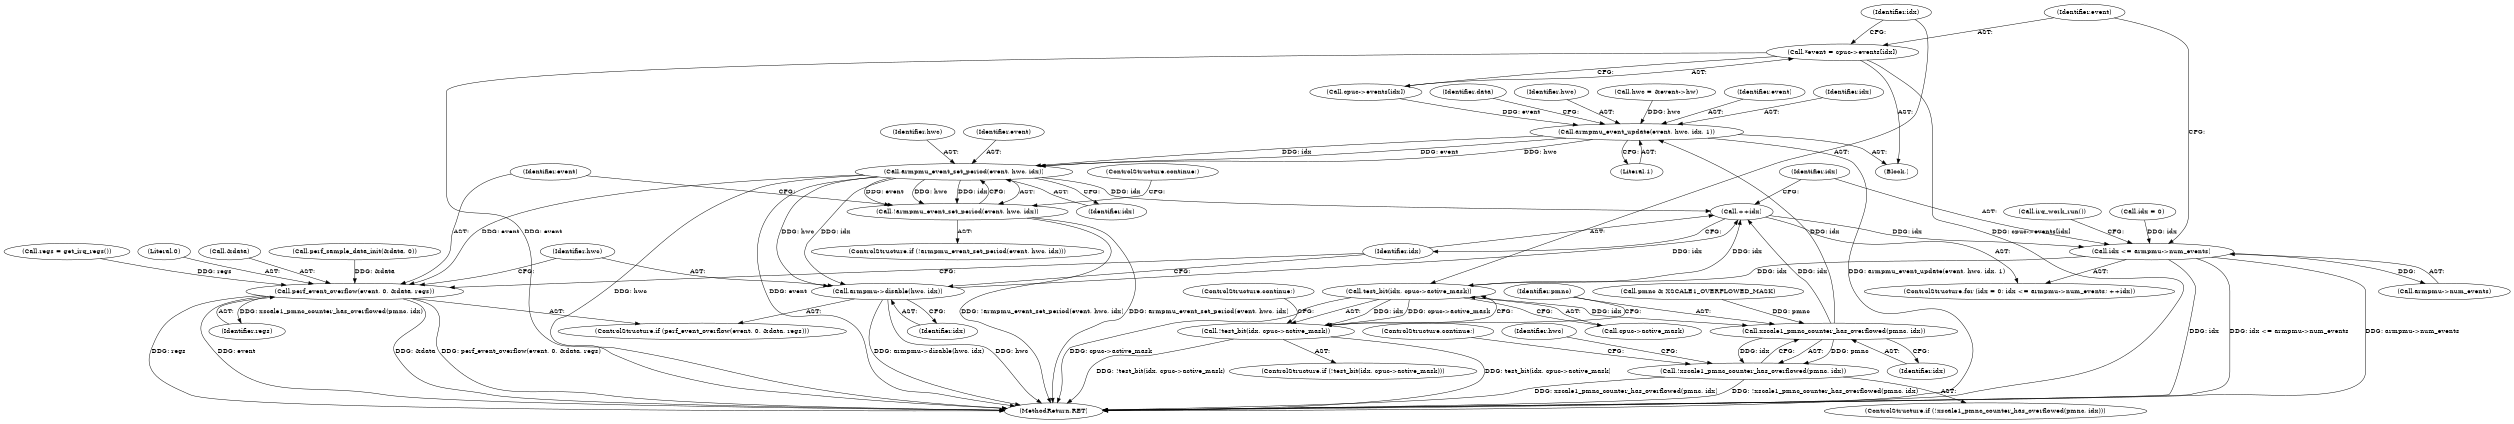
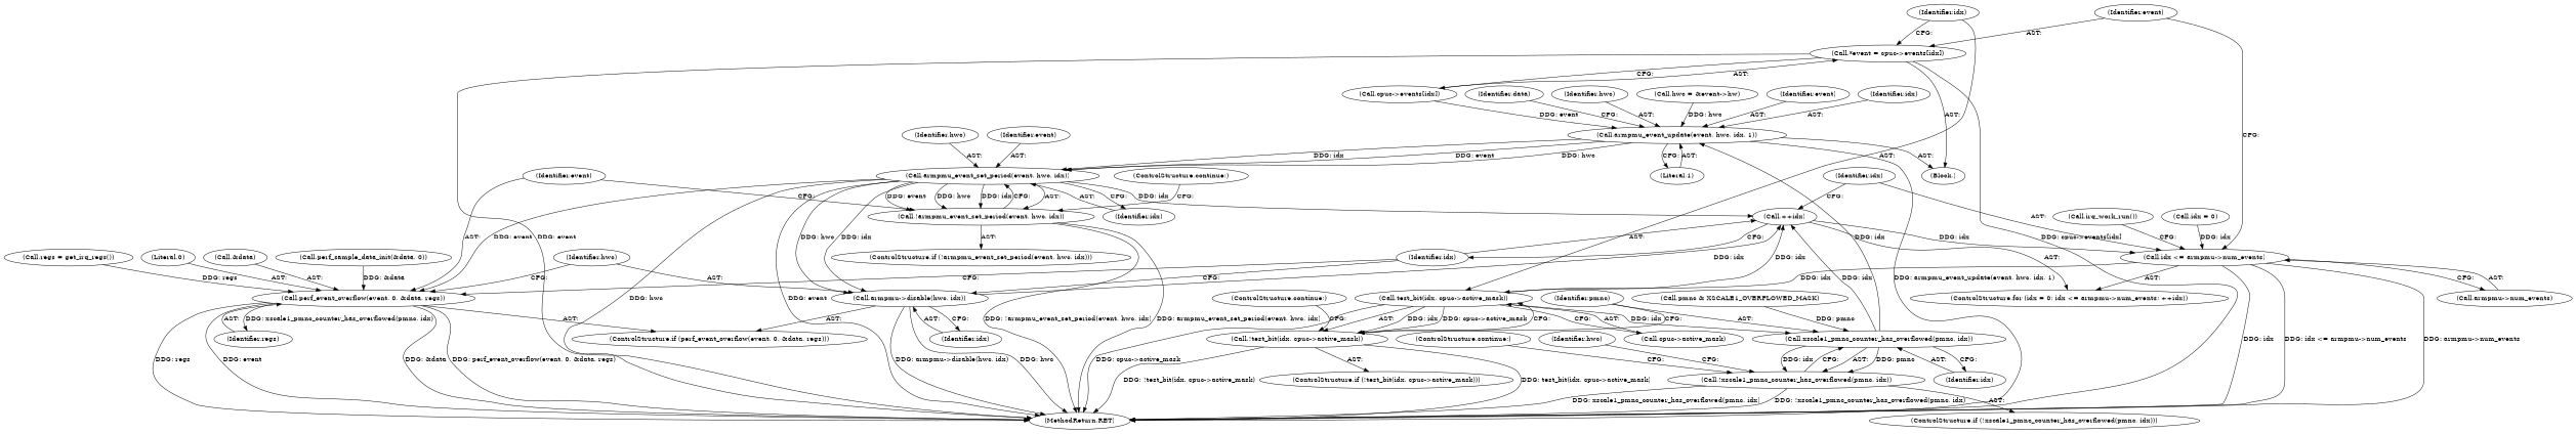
  digraph {
    n1 [label="(Call,*event = cpuc->events[idx])"]
    n2 [label="(Block,)"]
    n3 [label="(Call,cpuc->events[idx])"]
    n4 [label="(MethodReturn,RET)"]
    n5 [label="(Call,armpmu_event_update(event, hwc, idx, 1))"]
    n6 [label="(Call,armpmu_event_set_period(event, hwc, idx))"]
    n7 [label="(Literal,1)"]
    n8 [label="(Call,++idx)"]
    n9 [label="(Call,!armpmu_event_set_period(event, hwc, idx))"]
    n10 [label="(Call,perf_event_overflow(event, 0, &data, regs))"]
    n11 [label="(Call,armpmu->disable(hwc, idx))"]
    n12 [label="(Identifier,idx)"]
    n13 [label="(Call,idx <= armpmu->num_events)"]
    n14 [label="(Identifier,idx)"]
    n15 [label="(ControlStructure,for (idx = 0; idx <= armpmu->num_events; ++idx))"]
    n16 [label="(ControlStructure,if (!armpmu_event_set_period(event, hwc, idx)))"]
    n17 [label="(ControlStructure,if (perf_event_overflow(event, 0, &data, regs)))"]
    n18 [label="(Identifier,regs)"]
    n19 [label="(Identifier,idx)"]
    n20 [label="(Call,test_bit(idx, cpuc->active_mask))"]
    n21 [label="(Call,armpmu->num_events)"]
    n22 [label="(Call,!test_bit(idx, cpuc->active_mask))"]
    n23 [label="(Call,xscale1_pmnc_counter_has_overflowed(pmnc, idx))"]
    n24 [label="(Call,cpuc->active_mask)"]
    n25 [label="(ControlStructure,if (!test_bit(idx, cpuc->active_mask)))"]
    n26 [label="(Call,!xscale1_pmnc_counter_has_overflowed(pmnc, idx))"]
    n27 [label="(Identifier,idx)"]
    n28 [label="(ControlStructure,if (!xscale1_pmnc_counter_has_overflowed(pmnc, idx)))"]
    n29 [label="(Call,&data)"]
    n30 [label="(Call,pmnc & XSCALE1_OVERFLOWED_MASK)"]
    n31 [label="(Identifier,idx)"]
    n32 [label="(Identifier,event)"]
    n33 [label="(Call,perf_sample_data_init(&data, 0))"]
    n34 [label="(Call,regs = get_irq_regs())"]
    n35 [label="(Identifier,hwc)"]
    n36 [label="(Identifier,hwc)"]
    n37 [label="(Identifier,event)"]
    n38 [label="(Identifier,event)"]
    n39 [label="(Call,irq_work_run())"]
    n40 [label="(Call,idx = 0)"]
    n41 [label="(Identifier,idx)"]
    n42 [label="(Identifier,data)"]
    n43 [label="(Identifier,pmnc)"]
    n44 [label="(Identifier,idx)"]
    n45 [label="(Identifier,hwc)"]
    n46 [label="(ControlStructure,continue;)"]
    n47 [label="(Call,hwc = &event->hw)"]
    n48 [label="(ControlStructure,continue;)"]
    n49 [label="(ControlStructure,continue;)"]
    n50 [label="(Literal,0)"]
    n51 [label="(Identifier,event)"]
    n52 [label="(Identifier,hwc)"]
    n1 -> n2 [label="AST: "]
    n1 -> n3 [label="CFG: "]
    n1 -> n4 [label="DDG: event"]
    n1 -> n4 [label="DDG: cpuc->events[idx]"]
    n3 -> n1 [label="AST: "]
    n3 -> n5 [label="DDG: event"]
    n5 -> n2 [label="AST: "]
    n5 -> n4 [label="DDG: armpmu_event_update(event, hwc, idx, 1)"]
    n5 -> n6 [label="DDG: event"]
    n5 -> n6 [label="DDG: hwc"]
    n5 -> n6 [label="DDG: idx"]
    n5 -> n7 [label="CFG: "]
    n6 -> n4 [label="DDG: hwc"]
    n6 -> n4 [label="DDG: event"]
    n6 -> n8 [label="DDG: idx"]
    n6 -> n9 [label="AST: "]
    n6 -> n9 [label="DDG: event"]
    n6 -> n9 [label="DDG: hwc"]
    n6 -> n9 [label="DDG: idx"]
    n6 -> n10 [label="DDG: event"]
    n6 -> n11 [label="DDG: hwc"]
    n6 -> n11 [label="DDG: idx"]
    n6 -> n12 [label="CFG: "]
    n7 -> n5 [label="AST: "]
    n8 -> n13 [label="DDG: idx"]
    n8 -> n14 [label="CFG: "]
    n8 -> n15 [label="AST: "]
    n9 -> n4 [label="DDG: !armpmu_event_set_period(event, hwc, idx)"]
    n9 -> n4 [label="DDG: armpmu_event_set_period(event, hwc, idx)"]
    n9 -> n6 [label="CFG: "]
    n9 -> n16 [label="AST: "]
    n10 -> n4 [label="DDG: perf_event_overflow(event, 0, &data, regs)"]
    n10 -> n4 [label="DDG: regs"]
    n10 -> n4 [label="DDG: event"]
    n10 -> n4 [label="DDG: &data"]
    n10 -> n17 [label="AST: "]
    n10 -> n18 [label="DDG: xscale1_pmnc_counter_has_overflowed(pmnc, idx)"]
    n11 -> n4 [label="DDG: hwc"]
    n11 -> n4 [label="DDG: armpmu->disable(hwc, idx)"]
    n11 -> n8 [label="DDG: idx"]
    n11 -> n17 [label="AST: "]
    n11 -> n19 [label="CFG: "]
    n12 -> n6 [label="AST: "]
    n13 -> n4 [label="DDG: idx <= armpmu->num_events"]
    n13 -> n4 [label="DDG: armpmu->num_events"]
    n13 -> n4 [label="DDG: idx"]
    n13 -> n15 [label="AST: "]
    n13 -> n20 [label="DDG: idx"]
-   n13 -> n21 [label="DDG: "]
+   n13 -> n21 [label="CFG: "]
    n14 -> n8 [label="AST: "]
    n14 -> n10 [label="CFG: "]
    n14 -> n11 [label="CFG: "]
    n18 -> n10 [label="AST: "]
    n19 -> n11 [label="AST: "]
    n20 -> n4 [label="DDG: cpuc->active_mask"]
    n20 -> n8 [label="DDG: idx"]
    n20 -> n22 [label="AST: "]
    n20 -> n22 [label="DDG: idx"]
    n20 -> n22 [label="DDG: cpuc->active_mask"]
    n20 -> n23 [label="DDG: idx"]
    n20 -> n24 [label="CFG: "]
    n21 -> n13 [label="AST: "]
    n22 -> n4 [label="DDG: !test_bit(idx, cpuc->active_mask)"]
    n22 -> n4 [label="DDG: test_bit(idx, cpuc->active_mask)"]
    n22 -> n20 [label="CFG: "]
    n22 -> n25 [label="AST: "]
    n23 -> n5 [label="DDG: idx"]
    n23 -> n8 [label="DDG: idx"]
    n23 -> n26 [label="AST: "]
    n23 -> n26 [label="DDG: pmnc"]
    n23 -> n26 [label="DDG: idx"]
    n23 -> n27 [label="CFG: "]
    n24 -> n20 [label="AST: "]
    n26 -> n4 [label="DDG: xscale1_pmnc_counter_has_overflowed(pmnc, idx)"]
    n26 -> n4 [label="DDG: !xscale1_pmnc_counter_has_overflowed(pmnc, idx)"]
    n26 -> n23 [label="CFG: "]
    n26 -> n28 [label="AST: "]
    n27 -> n23 [label="AST: "]
    n29 -> n10 [label="AST: "]
    n30 -> n23 [label="DDG: pmnc"]
    n31 -> n1 [label="CFG: "]
    n31 -> n20 [label="AST: "]
    n32 -> n9 [label="CFG: "]
    n32 -> n10 [label="AST: "]
    n33 -> n10 [label="DDG: &data"]
    n34 -> n10 [label="DDG: regs"]
    n35 -> n10 [label="CFG: "]
    n35 -> n11 [label="AST: "]
    n36 -> n6 [label="AST: "]
    n37 -> n1 [label="AST: "]
    n37 -> n13 [label="CFG: "]
    n38 -> n5 [label="AST: "]
    n39 -> n13 [label="CFG: "]
    n40 -> n13 [label="DDG: idx"]
    n41 -> n5 [label="AST: "]
    n42 -> n5 [label="CFG: "]
    n43 -> n22 [label="CFG: "]
    n43 -> n23 [label="AST: "]
    n44 -> n8 [label="CFG: "]
    n44 -> n13 [label="AST: "]
    n45 -> n26 [label="CFG: "]
    n46 -> n22 [label="CFG: "]
    n47 -> n5 [label="DDG: hwc"]
    n48 -> n9 [label="CFG: "]
    n49 -> n26 [label="CFG: "]
    n50 -> n10 [label="AST: "]
    n51 -> n6 [label="AST: "]
    n52 -> n5 [label="AST: "]
  }
